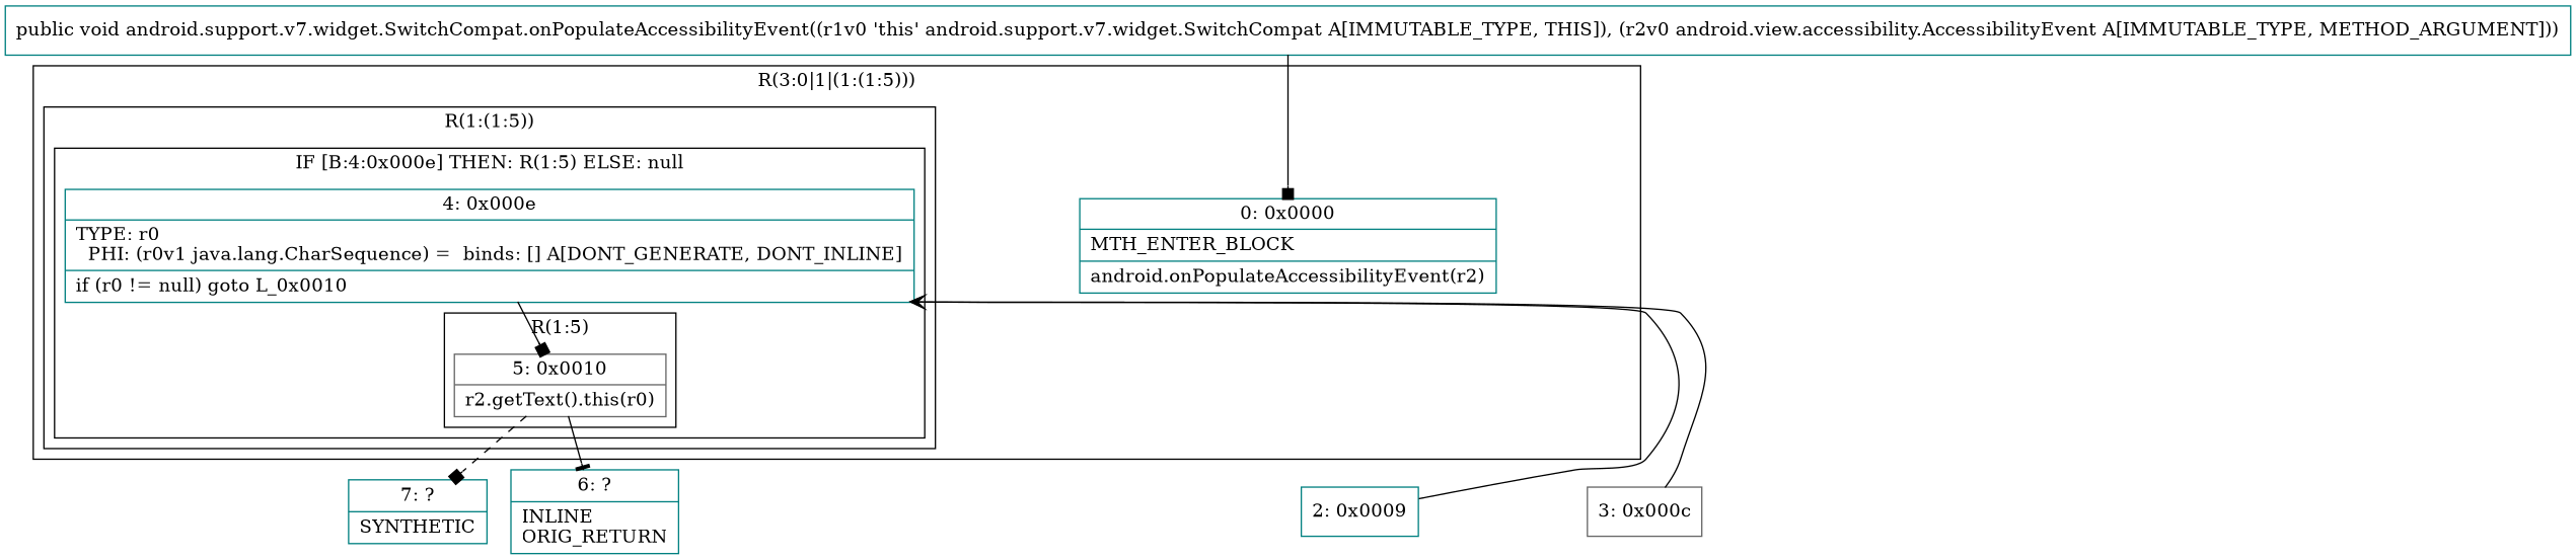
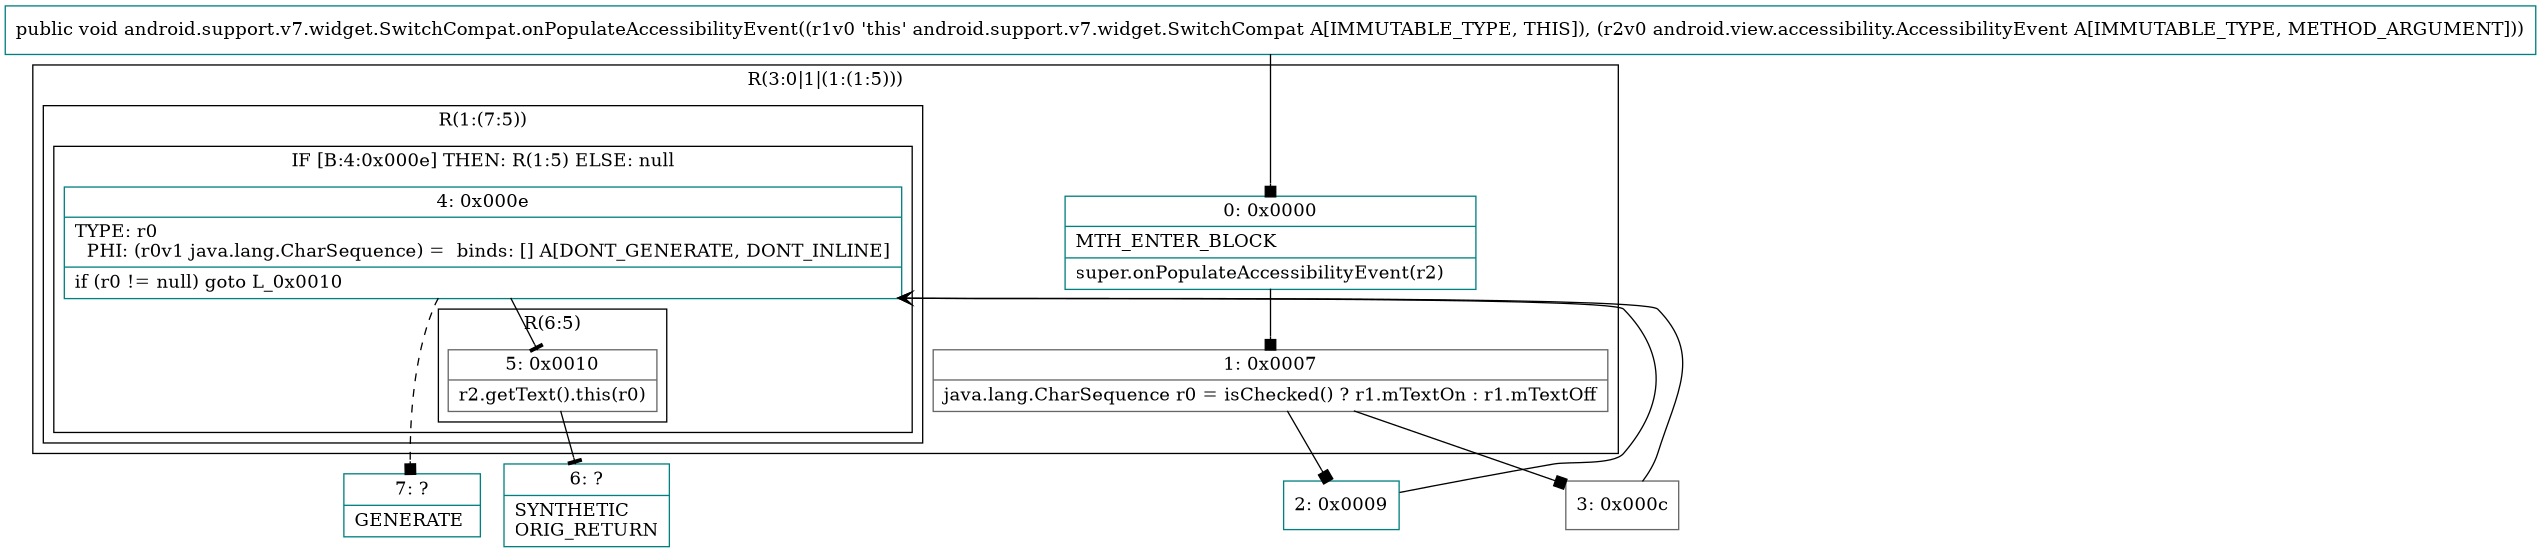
  digraph {
    node [color=teal shape=record]
    edge [arrowhead=box]
    n1 [color=gray40 label="{5\:\ 0x0010|r2.getText().this(r0)\l}"]
    n2 [label="{4\:\ 0x000e|TYPE: r0 \l  PHI: (r0v1 java.lang.CharSequence) =  binds: [] A[DONT_GENERATE, DONT_INLINE]\l|if (r0 != null) goto L_0x0010\l}"]
-   n3 [label="{0\:\ 0x0000|MTH_ENTER_BLOCK\l|android.onPopulateAccessibilityEvent(r2)\l}"]
-   n5 [label="{6\:\ ?|INLINE\lORIG_RETURN\l}"]
-   n6 [label="{7\:\ ?|SYNTHETIC\l}"]
+   n3 [label="{0\:\ 0x0000|MTH_ENTER_BLOCK\l|super.onPopulateAccessibilityEvent(r2)\l}"]
+   n4 [color=gray40 label="{1\:\ 0x0007|java.lang.CharSequence r0 = isChecked() ? r1.mTextOn : r1.mTextOff\l}"]
+   n5 [label="{6\:\ ?|SYNTHETIC\lORIG_RETURN\l}"]
+   n6 [label="{7\:\ ?|GENERATE\l}"]
    n7 [label="{2\:\ 0x0009}"]
    n8 [color=gray40 label="{3\:\ 0x000c}"]
    n9 [label="{public void android.support.v7.widget.SwitchCompat.onPopulateAccessibilityEvent((r1v0 'this' android.support.v7.widget.SwitchCompat A[IMMUTABLE_TYPE, THIS]), (r2v0 android.view.accessibility.AccessibilityEvent A[IMMUTABLE_TYPE, METHOD_ARGUMENT])) }"]
    subgraph cluster_1 {
      label="R(3:0|1|(1:(1:5)))"
      n3
+     n4
      subgraph cluster_2 {
-       label="R(1:(1:5))"
+       label="R(1:(7:5))"
        subgraph cluster_3 {
          label="IF [B:4:0x000e] THEN: R(1:5) ELSE: null"
          n2
          subgraph cluster_4 {
-           label="R(1:5)"
+           label="R(6:5)"
            n1
          }
        }
      }
    }
    n1 -> n5 [arrowhead=tee]
-   n2 -> n1
-   n1 -> n6 [style=dashed]
+   n2 -> n1 [arrowhead=tee]
+   n2 -> n6 [style=dashed]
+   n3 -> n4
+   n4 -> n7
+   n4 -> n8
    n7 -> n2 [arrowhead=vee]
    n8 -> n2 [arrowhead=vee]
    n9 -> n3
  }
